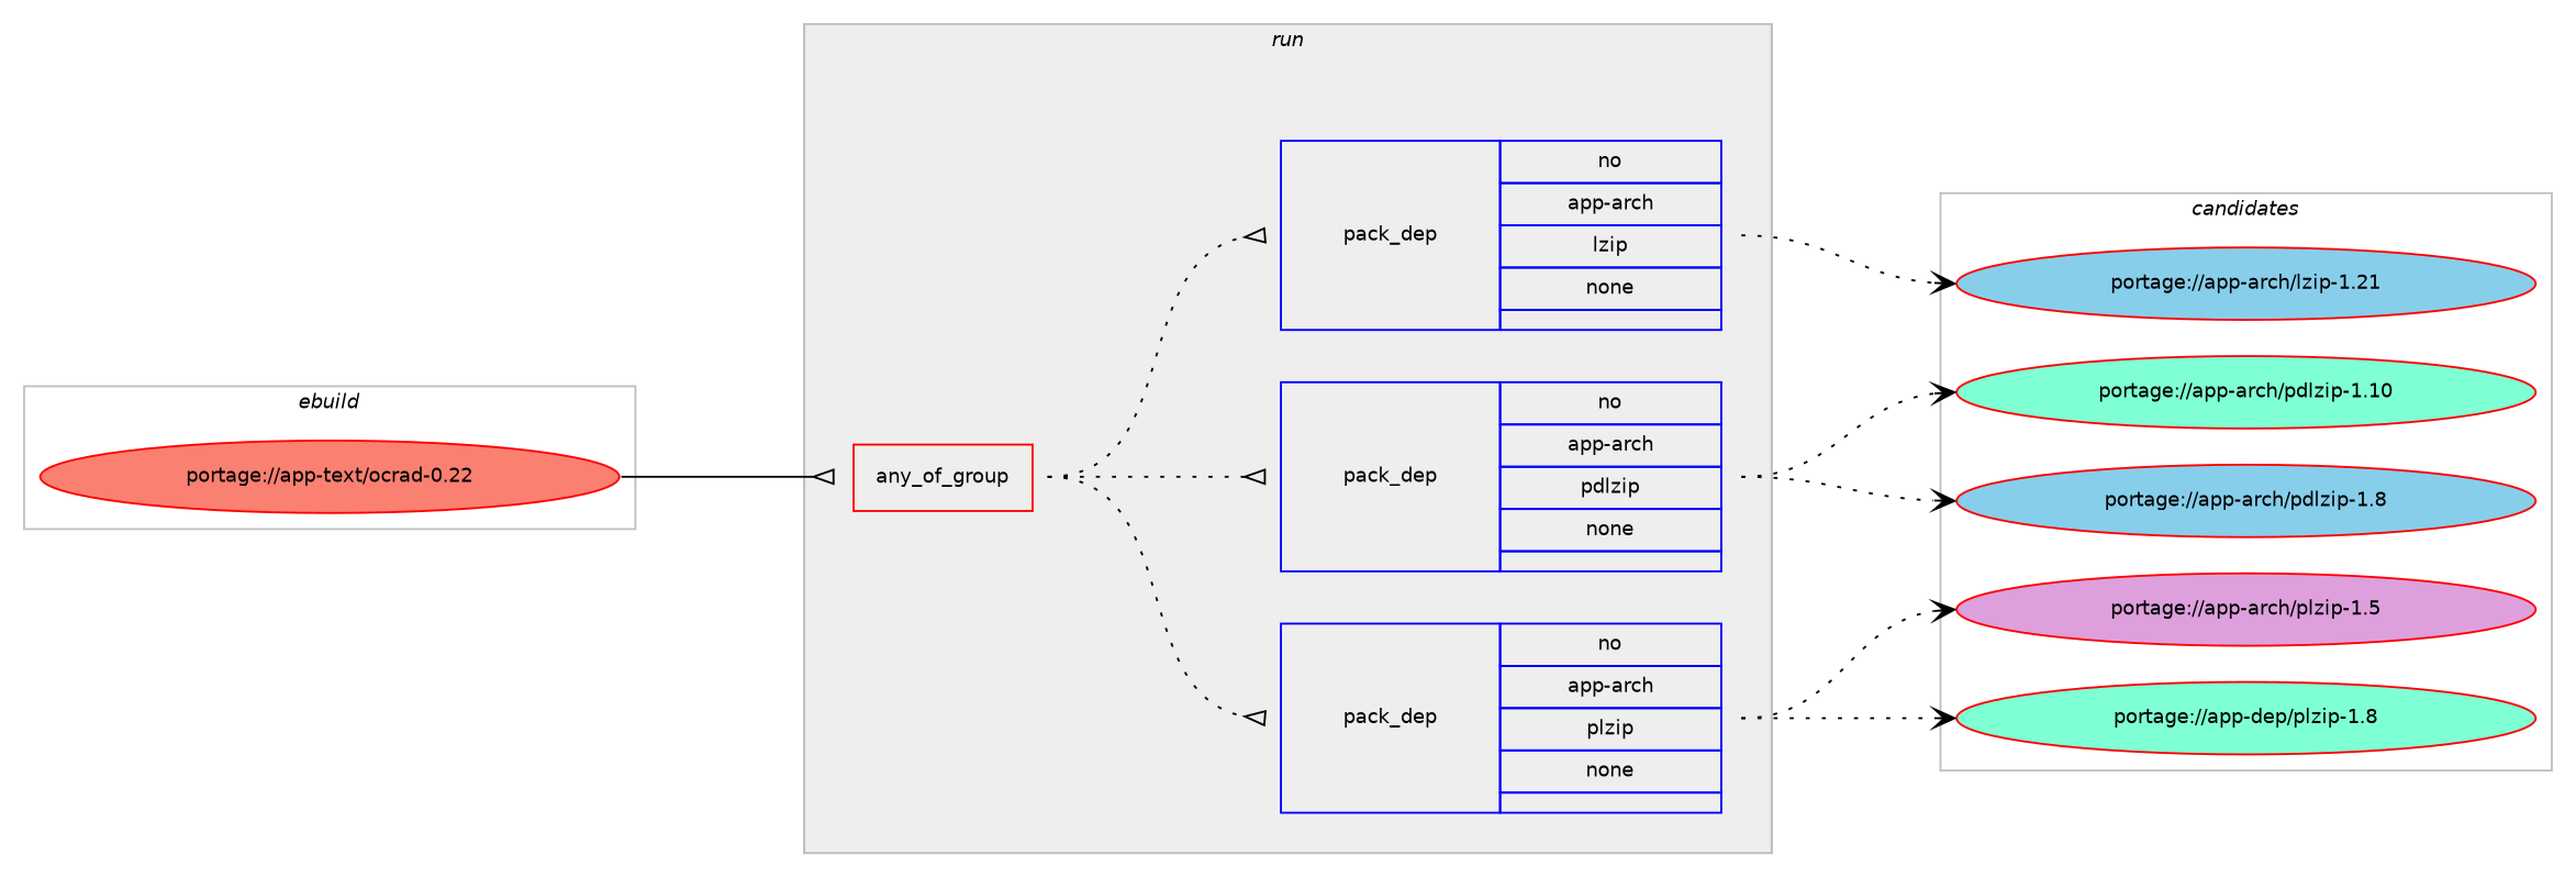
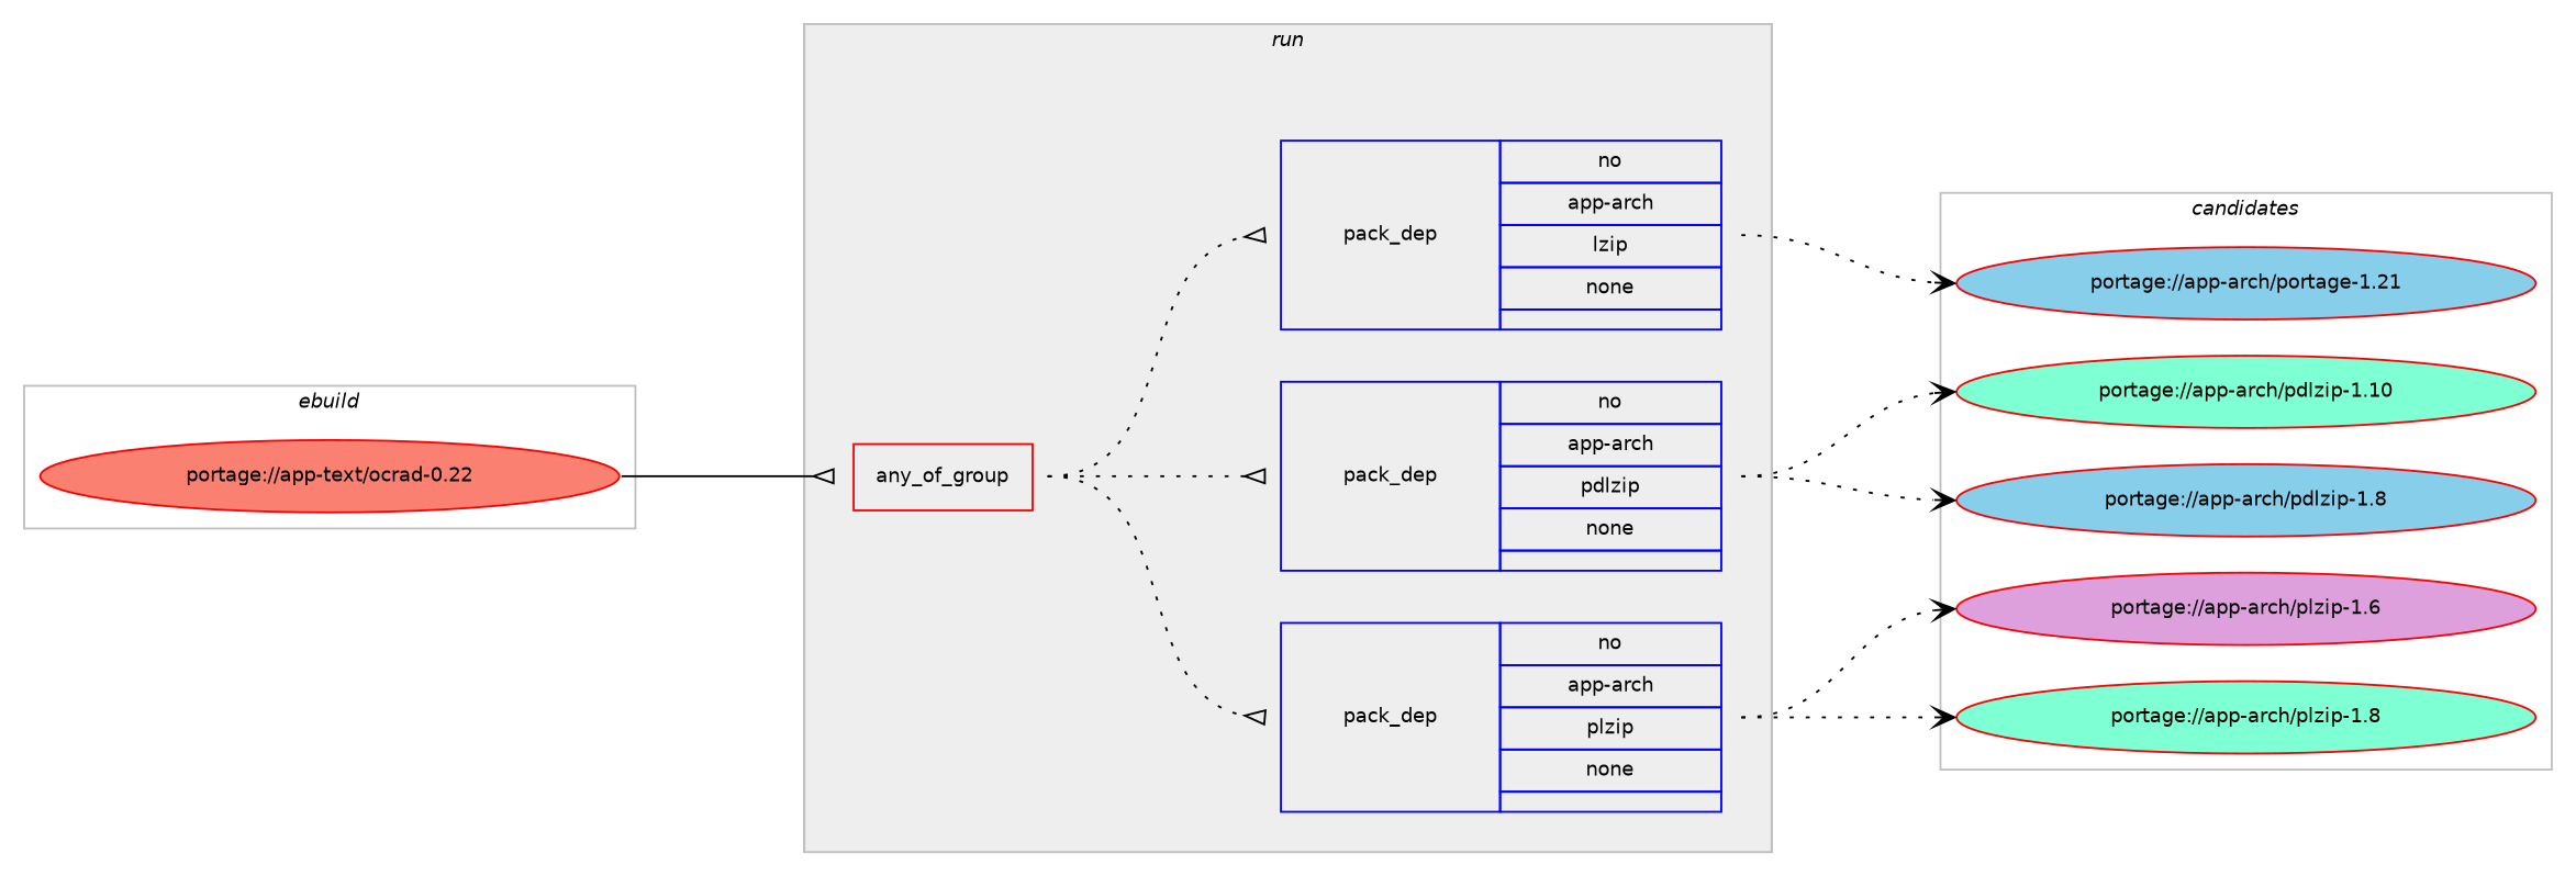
  digraph {
    compound=true
    concentrate=true
    fontname=Helvetica
    fontsize=10
    newrank=true
    rankdir=LR
    ranksep=1.5
    node [color=red fontname=Helvetica fontsize=10 style=filled]
    edge [arrowhead=vee headport=w style=dotted tailport=e weight=100]
    n1 [fillcolor=salmon label="portage://app-text/ocrad-0.22" width=4]
    n2 [color=blue label=<<TABLE BORDER="0" CELLBORDER="1" CELLSPACING="0" CELLPADDING="4" WIDTH="220"><TR><TD ROWSPAN="6" CELLPADDING="30">pack_dep</TD></TR><TR><TD WIDTH="110">no</TD></TR><TR><TD>app-arch</TD></TR><TR><TD>plzip</TD></TR><TR><TD>none</TD></TR><TR><TD></TD></TR></TABLE>> shape=none style=""]
    n3 [color=blue label=<<TABLE BORDER="0" CELLBORDER="1" CELLSPACING="0" CELLPADDING="4" WIDTH="220"><TR><TD ROWSPAN="6" CELLPADDING="30">pack_dep</TD></TR><TR><TD WIDTH="110">no</TD></TR><TR><TD>app-arch</TD></TR><TR><TD>pdlzip</TD></TR><TR><TD>none</TD></TR><TR><TD></TD></TR></TABLE>> shape=none style=""]
    n4 [color=blue label=<<TABLE BORDER="0" CELLBORDER="1" CELLSPACING="0" CELLPADDING="4" WIDTH="220"><TR><TD ROWSPAN="6" CELLPADDING="30">pack_dep</TD></TR><TR><TD WIDTH="110">no</TD></TR><TR><TD>app-arch</TD></TR><TR><TD>lzip</TD></TR><TR><TD>none</TD></TR><TR><TD></TD></TR></TABLE>> shape=none style=""]
    n5 [label=<<TABLE BORDER="0" CELLBORDER="1" CELLSPACING="0" CELLPADDING="4"><TR><TD CELLPADDING="10">any_of_group</TD></TR></TABLE>> shape=none style=""]
-   n6 [fillcolor=plum label="portage://app-arch/plzip-1.5" width=4]
-   n7 [fillcolor=aquamarine label="portage://app-dep/plzip-1.8" width=4]
+   n6 [fillcolor=plum label="portage://app-arch/plzip-1.6" width=4]
+   n7 [fillcolor=aquamarine label="portage://app-arch/plzip-1.8" width=4]
    n8 [fillcolor=aquamarine label="portage://app-arch/pdlzip-1.10" width=4]
    n9 [fillcolor=skyblue label="portage://app-arch/pdlzip-1.8" width=4]
-   n10 [fillcolor=skyblue label="portage://app-arch/lzip-1.21" width=4]
+   n10 [fillcolor=skyblue label="portage://app-arch/portage-1.21" width=4]
    subgraph cluster_1 {
      color=gray
      label=<<i>ebuild</i>>
      rank=same
      n1
    }
    subgraph cluster_2 {
      color=gray
      label=<<i>dependencies</i>>
      subgraph cluster_3 {
        color=gray
        fillcolor="#eeeeee"
        label=<<i>compile</i>>
        style=filled
        subgraph sub_4 {
          color=gray
          fillcolor="#eeeeee"
          label=<<i>compile</i>>
          style=filled
          n5
          subgraph sub_5 {
            color=gray
            fillcolor="#eeeeee"
            label=<<i>compile</i>>
            style=filled
            n2
          }
          subgraph sub_6 {
            color=gray
            fillcolor="#eeeeee"
            label=<<i>compile</i>>
            style=filled
            n3
          }
          subgraph sub_7 {
            color=gray
            fillcolor="#eeeeee"
            label=<<i>compile</i>>
            style=filled
            n4
          }
        }
      }
      subgraph cluster_8 {
        color=gray
        fillcolor="#eeeeee"
        label=<<i>compile and run</i>>
        style=filled
      }
      subgraph cluster_9 {
        color=gray
        fillcolor="#eeeeee"
        label=<<i>run</i>>
        style=filled
      }
    }
    subgraph cluster_10 {
      color=gray
      label=<<i>candidates</i>>
      rank=same
      subgraph sub_11 {
        color=black
        label=<<i>candidates</i>>
        nodesep=1
        rank=same
        n6
        n7
      }
      subgraph sub_12 {
        color=black
        label=<<i>candidates</i>>
        nodesep=1
        rank=same
        n8
        n9
      }
      subgraph sub_13 {
        color=black
        label=<<i>candidates</i>>
        nodesep=1
        rank=same
        n10
      }
    }
    n1 -> n5 [arrowhead=oinv style=solid weight=20]
    n2 -> n6
    n2 -> n7
    n3 -> n8
    n3 -> n9
    n4 -> n10
    n5 -> n2 [arrowhead=oinv weight=20]
    n5 -> n3 [arrowhead=oinv weight=20]
    n5 -> n4 [arrowhead=oinv weight=20]
  }
